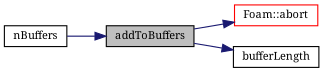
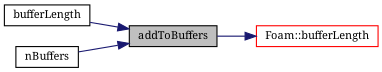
  digraph {
    fontname="Noto Serif"
    rankdir=LR
    node [color=black fontname="Noto Serif" fontsize=10 shape=record]
    edge [color=midnightblue fontname="Noto Serif" fontsize=10 labelfontname=Helvetica labelfontsize=10 style=solid]
    n1 [fillcolor=grey75 fontcolor=black height=0.2 label=addToBuffers style=filled width=0.4]
-   n2 [color=red height=0.2 label="Foam::abort" width=0.4]
+   n2 [color=red height=0.2 label="Foam::bufferLength" width=0.4]
    n3 [height=0.2 label=bufferLength width=0.4]
    n4 [height=0.2 label=nBuffers width=0.4]
    n1 -> n2
-   n1 -> n3
+   n3 -> n1
    n4 -> n1
  }
